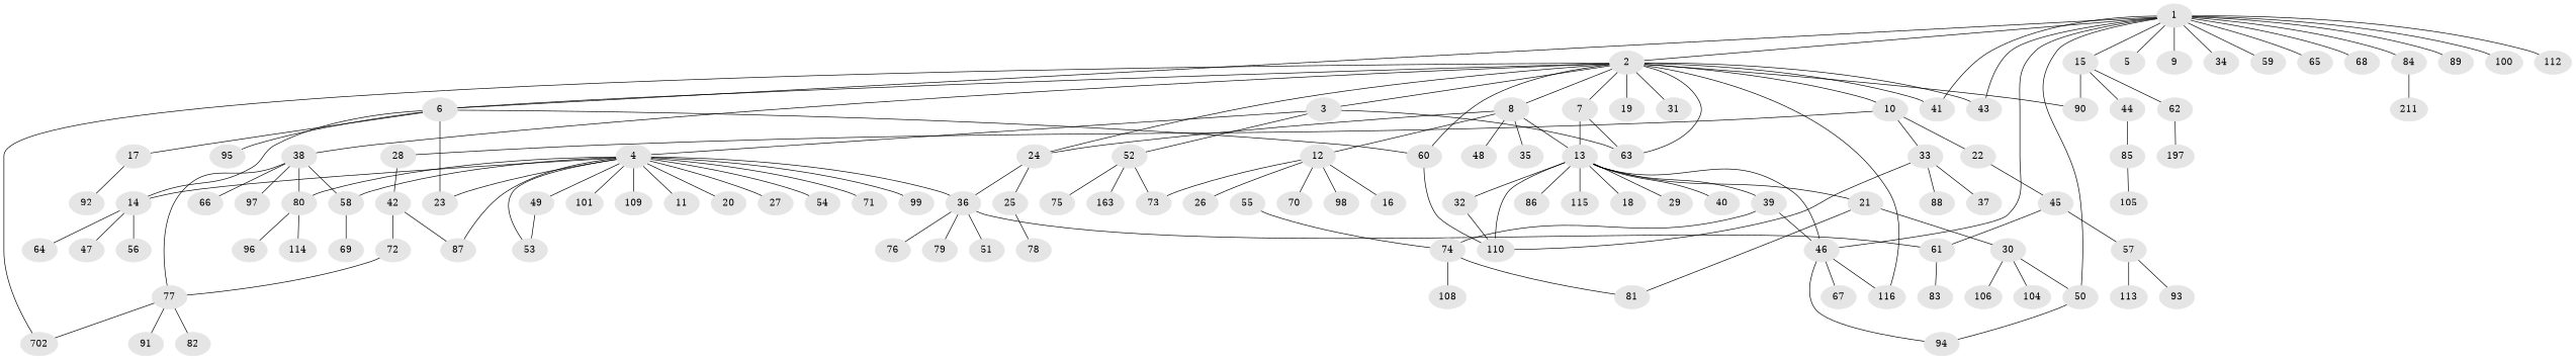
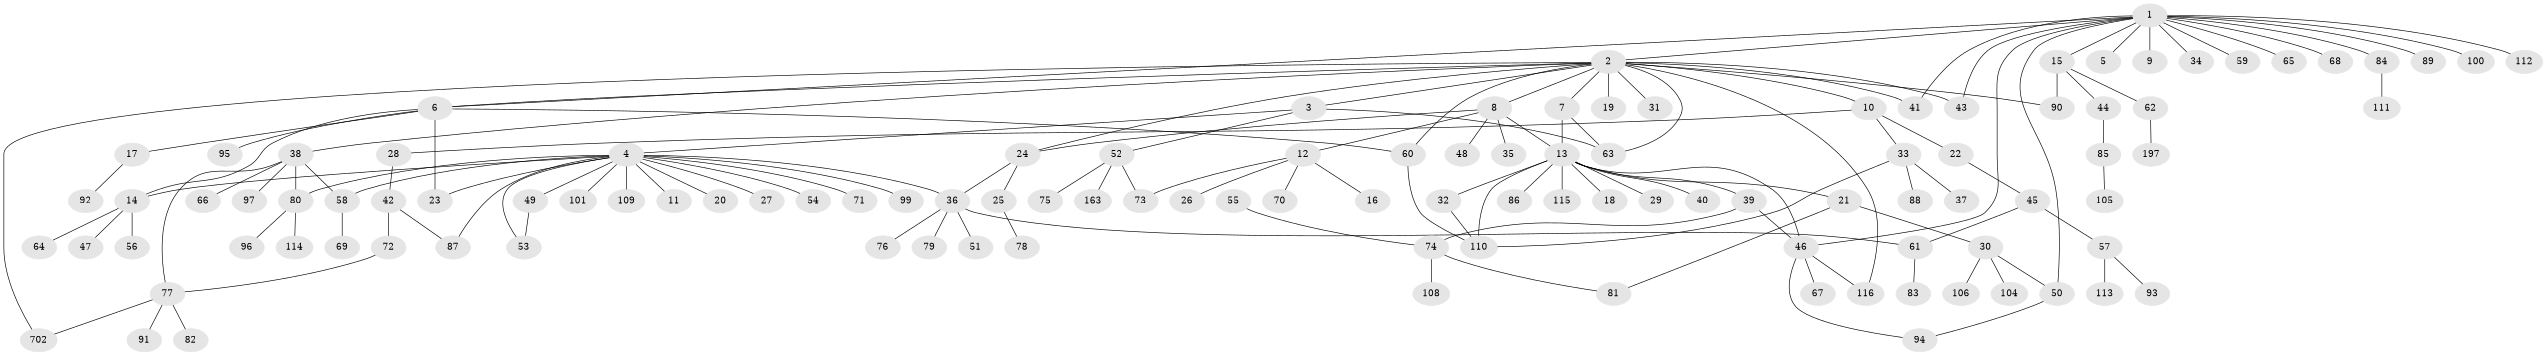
  graph {
    node [color=gray90 style=filled]
    1
    2
    5
    6
    9
    15
    34
    41
    43
    46
    50
    59
    65
    68
    84
    89
    100
    112
    3
    7
    8
    10
    19
    24
    31
    38
    60
    63
    90
    n30 [label=702]
    116
    14
    23
    17
    95
    44
    62
    67
    94
-   111 [label=211]
+   111
    4
    52
    13
    12
    35
    48
    22
    28
    33
    36
    25
    58
    80
    66
    77
    97
    110
    11
    20
    27
    49
    53
    54
    71
    87
    99
    101
    109
    73
    75
    n71 [label=163]
    47
    56
    64
    51
    61
    76
    79
    69
    96
    114
    92
    18
    21
    29
    32
    39
    40
    86
    115
    16
    26
    70
-   98
    45
    42
    37
    88
    30
    81
    74
    85
    n103 [label=197]
    104
    106
    57
    78
    72
    55
    83
    82
    91
    108
    105
    93
    113
    1 -- 2
    1 -- 5
    1 -- 6
    1 -- 9
    1 -- 15
    1 -- 34
    1 -- 41
    1 -- 43
    1 -- 46
    1 -- 50
    1 -- 59
    1 -- 65
    1 -- 68
    1 -- 84
    1 -- 89
    1 -- 100
    1 -- 112
    2 -- 6
    2 -- 41
    2 -- 43
    2 -- 3
    2 -- 7
    2 -- 8
    2 -- 10
    2 -- 19
    2 -- 24
    2 -- 31
    2 -- 38
    2 -- 60
    2 -- 63
    2 -- 90
    2 -- n30
    2 -- 116
    6 -- 60
    6 -- 14
    6 -- 23
    6 -- 17
    6 -- 95
    15 -- 90
    15 -- 44
    15 -- 62
    46 -- 116
    46 -- 67
    46 -- 94
    50 -- 94
    84 -- 111
    3 -- 63
    3 -- 4
    3 -- 52
    7 -- 63
    7 -- 13
    8 -- 24
    8 -- 13
    8 -- 12
    8 -- 35
    8 -- 48
    10 -- 22
    10 -- 28
    10 -- 33
    24 -- 36
    24 -- 25
    38 -- 58
    38 -- 80
    38 -- 66
    38 -- 77
    38 -- 97
    60 -- 110
    14 -- 47
    14 -- 56
    14 -- 64
    17 -- 92
    44 -- 85
    62 -- n103
    4 -- 14
    4 -- 23
    4 -- 36
    4 -- 58
    4 -- 80
    4 -- 11
    4 -- 20
    4 -- 27
    4 -- 49
    4 -- 53
    4 -- 54
    4 -- 71
    4 -- 87
    4 -- 99
    4 -- 101
    4 -- 109
    52 -- 73
    52 -- 75
    52 -- n71
    13 -- 46
    13 -- 110
    13 -- 18
    13 -- 21
    13 -- 29
    13 -- 32
    13 -- 39
    13 -- 40
    13 -- 86
    13 -- 115
    12 -- 73
    12 -- 16
    12 -- 26
    12 -- 70
-   12 -- 98
    22 -- 45
    28 -- 42
    33 -- 110
    33 -- 37
    33 -- 88
    36 -- 51
    36 -- 61
    36 -- 76
    36 -- 79
    25 -- 78
    58 -- 69
    80 -- 96
    80 -- 114
    77 -- n30
    77 -- 82
    77 -- 91
    49 -- 53
    61 -- 83
    21 -- 30
    21 -- 81
    32 -- 110
    39 -- 46
    39 -- 74
    45 -- 61
    45 -- 57
    42 -- 87
    42 -- 72
    30 -- 50
    30 -- 104
    30 -- 106
    74 -- 81
    74 -- 108
    85 -- 105
    57 -- 93
    57 -- 113
    72 -- 77
    55 -- 74
  }
